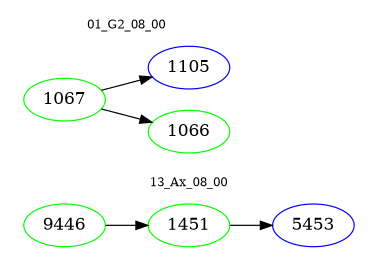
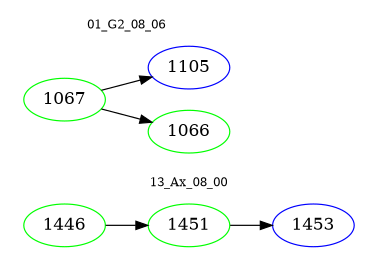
  digraph {
    rankdir=LR
    node [color=green]
    edge [color=black]
-   n1 [label=9446]
+   n1 [label=1446]
    n2 [label=1451]
-   n3 [color=blue label=5453]
+   n3 [color=blue label=1453]
    n4 [label=1067]
    n5 [label=1066]
    n6 [color=blue label=1105]
    subgraph cluster_1 {
      color=white
      fontsize=10
      label="13_Ax_08_00"
      n1
      n2
      n3
    }
    subgraph cluster_2 {
      color=white
      fontsize=10
-     label="01_G2_08_00"
+     label="01_G2_08_06"
      n4
      n5
      n6
    }
    n1 -> n2
    n2 -> n3
    n4 -> n5
    n4 -> n6
  }
